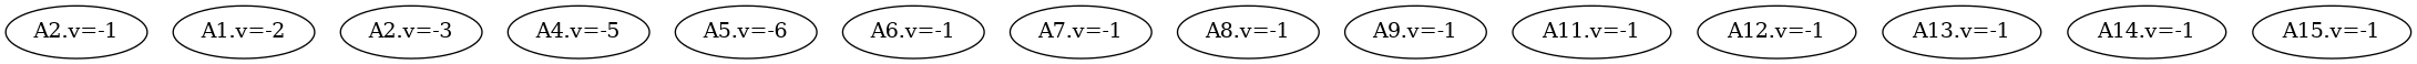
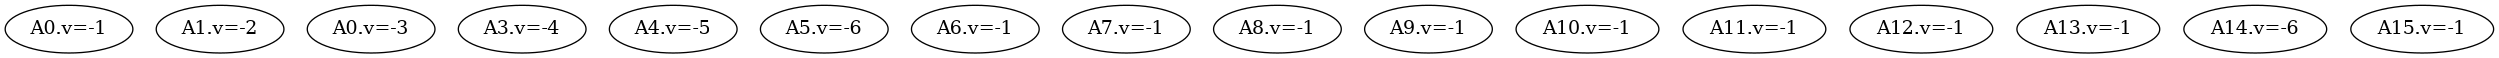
  digraph {
-   n1 [label="A2.v=-1"]
+   n1 [label="A0.v=-1"]
    n2 [label="A1.v=-2"]
-   n3 [label="A2.v=-3"]
+   n3 [label="A0.v=-3"]
+   n4 [label="A3.v=-4"]
    n5 [label="A4.v=-5"]
    n6 [label="A5.v=-6"]
    n7 [label="A6.v=-1"]
    n8 [label="A7.v=-1"]
    n9 [label="A8.v=-1"]
    n10 [label="A9.v=-1"]
+   n11 [label="A10.v=-1"]
    n12 [label="A11.v=-1"]
    n13 [label="A12.v=-1"]
    n14 [label="A13.v=-1"]
-   n15 [label="A14.v=-1"]
+   n15 [label="A14.v=-6"]
    n16 [label="A15.v=-1"]
  }
